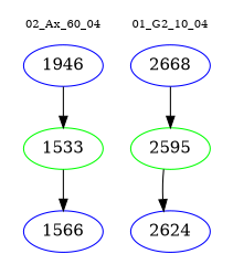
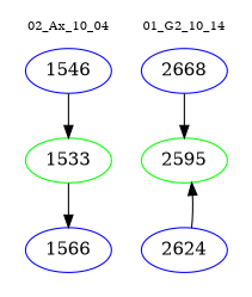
  digraph {
    node [color=blue]
    edge [color=black]
-   n1 [label=1946]
+   n1 [label=1546]
    n2 [color=green label=1533]
    n3 [label=1566]
    n4 [label=2668]
    n5 [color=green label=2595]
    n6 [label=2624]
    subgraph cluster_1 {
      color=white
      fontsize=10
-     label="02_Ax_60_04"
+     label="02_Ax_10_04"
      n1
      n2
      n3
    }
    subgraph cluster_2 {
      color=white
      fontsize=10
-     label="01_G2_10_04"
+     label="01_G2_10_14"
      n4
      n5
      n6
    }
    n1 -> n2
    n2 -> n3
    n4 -> n5
-   n5 -> n6
+   n6 -> n5
  }
